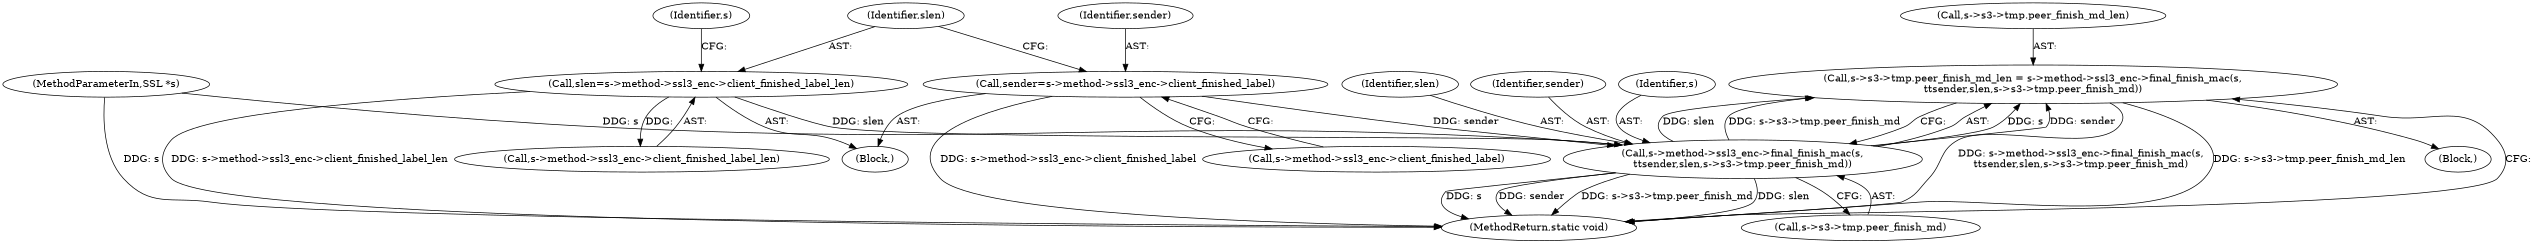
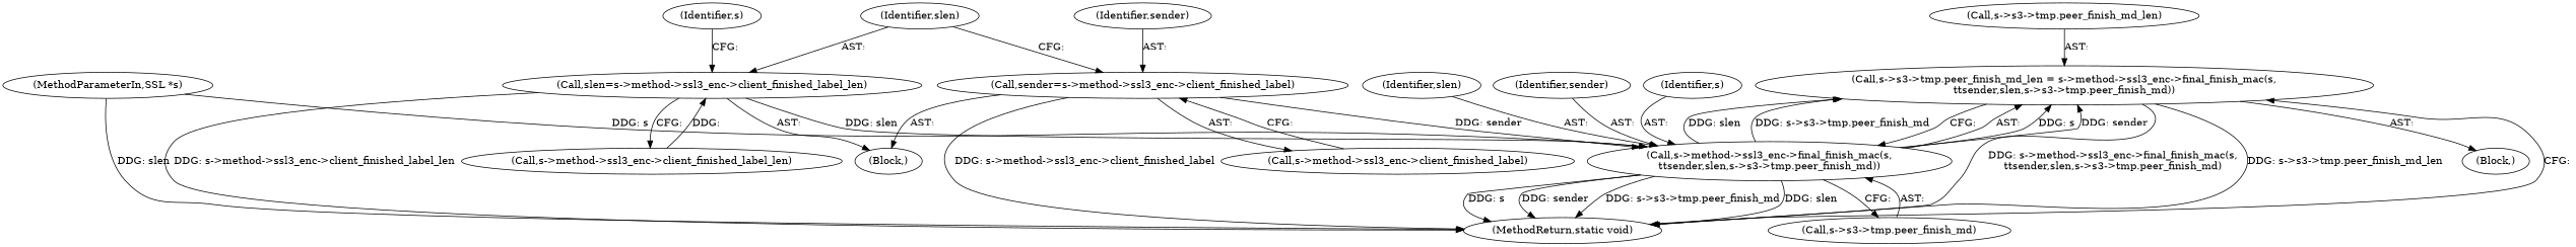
  digraph {
    n1 [label="(Call,s->s3->tmp.peer_finish_md_len = s->method->ssl3_enc->final_finish_mac(s,\n\t\tsender,slen,s->s3->tmp.peer_finish_md))"]
    n2 [label="(Call,s->method->ssl3_enc->final_finish_mac(s,\n\t\tsender,slen,s->s3->tmp.peer_finish_md))"]
    n3 [label="(MethodReturn,static void)"]
    n4 [label="(Block,)"]
    n5 [label="(Call,s->s3->tmp.peer_finish_md)"]
    n6 [label="(MethodParameterIn,SSL *s)"]
    n7 [label="(Call,sender=s->method->ssl3_enc->client_finished_label)"]
    n8 [label="(Call,s->method->ssl3_enc->client_finished_label)"]
    n9 [label="(Block,)"]
    n10 [label="(Call,slen=s->method->ssl3_enc->client_finished_label_len)"]
    n11 [label="(Call,s->method->ssl3_enc->client_finished_label_len)"]
    n12 [label="(Identifier,sender)"]
    n13 [label="(Identifier,s)"]
    n14 [label="(Call,s->s3->tmp.peer_finish_md_len)"]
    n15 [label="(Identifier,slen)"]
    n16 [label="(Identifier,sender)"]
    n17 [label="(Identifier,s)"]
    n18 [label="(Identifier,slen)"]
    n1 -> n2 [label="CFG: "]
    n1 -> n3 [label="DDG: s->method->ssl3_enc->final_finish_mac(s,\n\t\tsender,slen,s->s3->tmp.peer_finish_md)"]
    n1 -> n3 [label="DDG: s->s3->tmp.peer_finish_md_len"]
    n1 -> n4 [label="AST: "]
    n2 -> n1 [label="AST: "]
    n2 -> n1 [label="DDG: s"]
    n2 -> n1 [label="DDG: sender"]
    n2 -> n1 [label="DDG: slen"]
    n2 -> n1 [label="DDG: s->s3->tmp.peer_finish_md"]
    n2 -> n3 [label="DDG: s"]
    n2 -> n3 [label="DDG: sender"]
    n2 -> n3 [label="DDG: s->s3->tmp.peer_finish_md"]
    n2 -> n3 [label="DDG: slen"]
    n2 -> n5 [label="CFG: "]
    n3 -> n1 [label="CFG: "]
    n5 -> n2 [label="AST: "]
    n6 -> n2 [label="DDG: s"]
-   n6 -> n3 [label="DDG: s"]
+   n6 -> n3 [label="DDG: slen"]
    n7 -> n2 [label="DDG: sender"]
    n7 -> n3 [label="DDG: s->method->ssl3_enc->client_finished_label"]
-   n7 -> n8 [label="CFG: "]
+   n7 -> n8 [label="AST: "]
    n7 -> n9 [label="AST: "]
    n8 -> n7 [label="CFG: "]
    n10 -> n2 [label="DDG: slen"]
    n10 -> n3 [label="DDG: s->method->ssl3_enc->client_finished_label_len"]
    n10 -> n9 [label="AST: "]
-   n10 -> n11 [label="DDG: "]
-   n11 -> n10 [label="AST: "]
+   n10 -> n11 [label="CFG: "]
+   n11 -> n10 [label="DDG: "]
    n12 -> n7 [label="AST: "]
    n13 -> n10 [label="CFG: "]
    n14 -> n1 [label="AST: "]
    n15 -> n2 [label="AST: "]
    n16 -> n2 [label="AST: "]
    n17 -> n2 [label="AST: "]
    n18 -> n7 [label="CFG: "]
    n18 -> n10 [label="AST: "]
  }
